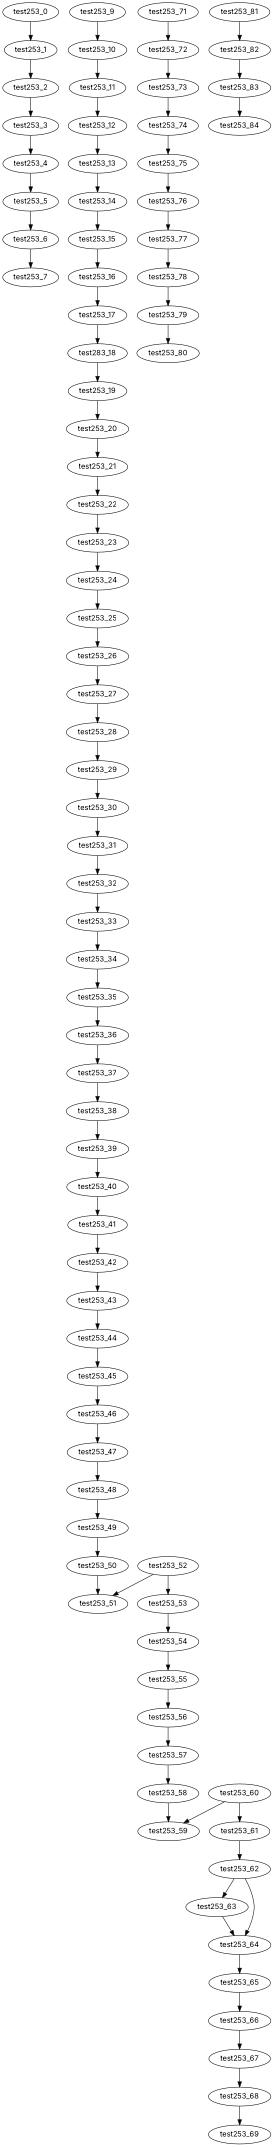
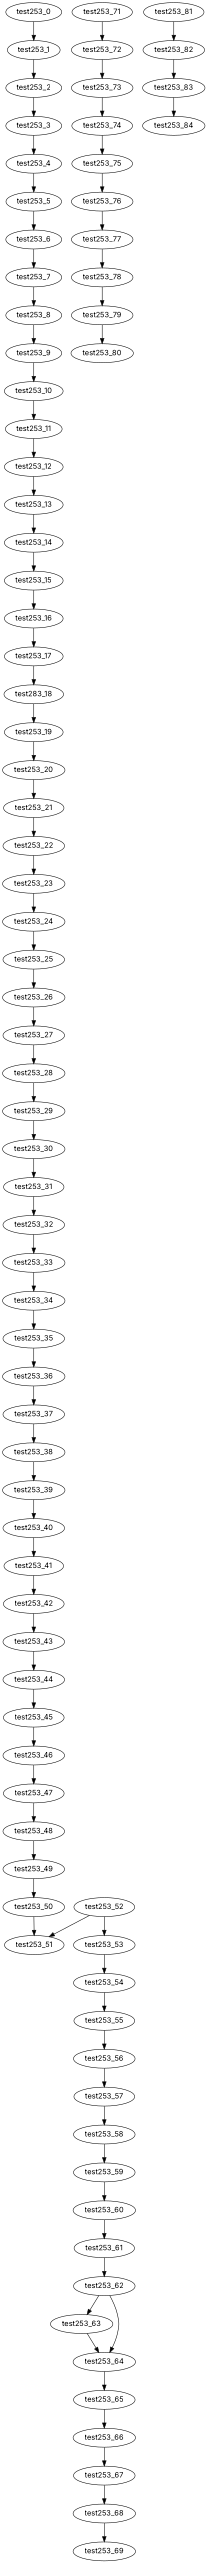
  digraph {
    fontname=Inter
    node [fontname=Inter]
    edge [fontname=Inter]
    test253_0
    test253_1
    test253_2
    test253_3
    test253_4
    test253_5
    test253_6
    test253_7
+   test253_8
    test253_9
    test253_10
    test253_11
    test253_12
    test253_13
    test253_14
    test253_15
    test253_16
    test253_17
    n19 [label=test283_18]
    test253_19
    test253_20
    test253_21
    test253_22
    test253_23
    test253_24
    test253_25
    test253_26
    test253_27
    test253_28
    test253_29
    test253_30
    test253_31
    test253_32
    test253_33
    test253_34
    test253_35
    test253_36
    test253_37
    test253_38
    test253_39
    test253_40
    test253_41
    test253_42
    test253_43
    test253_44
    test253_45
    test253_46
    test253_47
    test253_48
    test253_49
    test253_50
    test253_51
    test253_52
    test253_53
    test253_54
    test253_55
    test253_56
    test253_57
    test253_58
    test253_59
    test253_60
    test253_61
    test253_62
    test253_63
    test253_64
    test253_65
    test253_66
    test253_67
    test253_68
    test253_69
    test253_71
    test253_72
    test253_73
    test253_74
    test253_75
    test253_76
    test253_77
    test253_78
    test253_79
    test253_80
    test253_81
    test253_82
    test253_83
    test253_84
    test253_0 -> test253_1
    test253_1 -> test253_2
    test253_2 -> test253_3
    test253_3 -> test253_4
    test253_4 -> test253_5
    test253_5 -> test253_6
    test253_6 -> test253_7
+   test253_7 -> test253_8
+   test253_8 -> test253_9
    test253_9 -> test253_10
    test253_10 -> test253_11
    test253_11 -> test253_12
    test253_12 -> test253_13
    test253_13 -> test253_14
    test253_14 -> test253_15
    test253_15 -> test253_16
    test253_16 -> test253_17
    test253_17 -> n19
    n19 -> test253_19
    test253_19 -> test253_20
    test253_20 -> test253_21
    test253_21 -> test253_22
    test253_22 -> test253_23
    test253_23 -> test253_24
    test253_24 -> test253_25
    test253_25 -> test253_26
    test253_26 -> test253_27
    test253_27 -> test253_28
    test253_28 -> test253_29
    test253_29 -> test253_30
    test253_30 -> test253_31
    test253_31 -> test253_32
    test253_32 -> test253_33
    test253_33 -> test253_34
    test253_34 -> test253_35
    test253_35 -> test253_36
    test253_36 -> test253_37
    test253_37 -> test253_38
    test253_38 -> test253_39
    test253_39 -> test253_40
    test253_40 -> test253_41
    test253_41 -> test253_42
    test253_42 -> test253_43
    test253_43 -> test253_44
    test253_44 -> test253_45
    test253_45 -> test253_46
    test253_46 -> test253_47
    test253_47 -> test253_48
    test253_48 -> test253_49
    test253_49 -> test253_50
    test253_50 -> test253_51
    test253_52 -> test253_51
    test253_52 -> test253_53
    test253_53 -> test253_54
    test253_54 -> test253_55
    test253_55 -> test253_56
    test253_56 -> test253_57
    test253_57 -> test253_58
    test253_58 -> test253_59
-   test253_60 -> test253_59
+   test253_59 -> test253_60
    test253_60 -> test253_61
    test253_61 -> test253_62
    test253_62 -> test253_63
    test253_62 -> test253_64
    test253_63 -> test253_64
    test253_64 -> test253_65
    test253_65 -> test253_66
    test253_66 -> test253_67
    test253_67 -> test253_68
    test253_68 -> test253_69
    test253_71 -> test253_72
    test253_72 -> test253_73
    test253_73 -> test253_74
    test253_74 -> test253_75
    test253_75 -> test253_76
    test253_76 -> test253_77
    test253_77 -> test253_78
    test253_78 -> test253_79
    test253_79 -> test253_80
    test253_81 -> test253_82
    test253_82 -> test253_83
    test253_83 -> test253_84
  }
